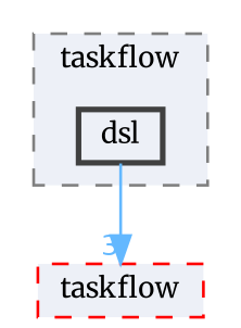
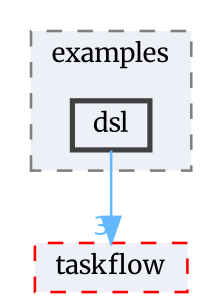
  digraph {
    compound=true
    fontname=Merriweather
    node [fillcolor="#edf0f7" fontname=Merriweather fontsize=10 shape=box]
    n1 [color=grey25 height=0.2 label=dsl style="filled,bold" width=0.4]
    n2 [color=red height=0.2 label=taskflow style="filled,dashed" width=0.4]
    subgraph cluster_1 {
      bgcolor="#edf0f7"
      fontsize=10
-     label=taskflow
+     label=examples
      pencolor=grey50
      style="filled,dashed"
      n1
    }
    n1 -> n2 [color=steelblue1 fontcolor=steelblue1 fontname=Merriweather fontsize=10 headlabel=3 labeldistance=1.5 labelfontname=Helvetica labelfontsize=10]
  }
